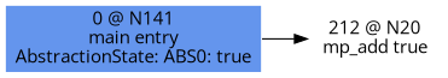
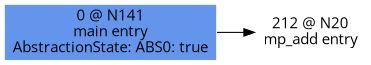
  digraph {
    rankdir=LR
    fontname="Open Sans"
    node [color=white shape=box style=filled fontname="Open Sans"]
    n1 [fillcolor=cornflowerblue label="0 @ N141\nmain entry\nAbstractionState: ABS0: true\n"]
-   n2 [label="212 @ N20\nmp_add true\n"]
+   n2 [label="212 @ N20\nmp_add entry\n"]
    n1 -> n2 [fontname="Open Sans"]
  }
